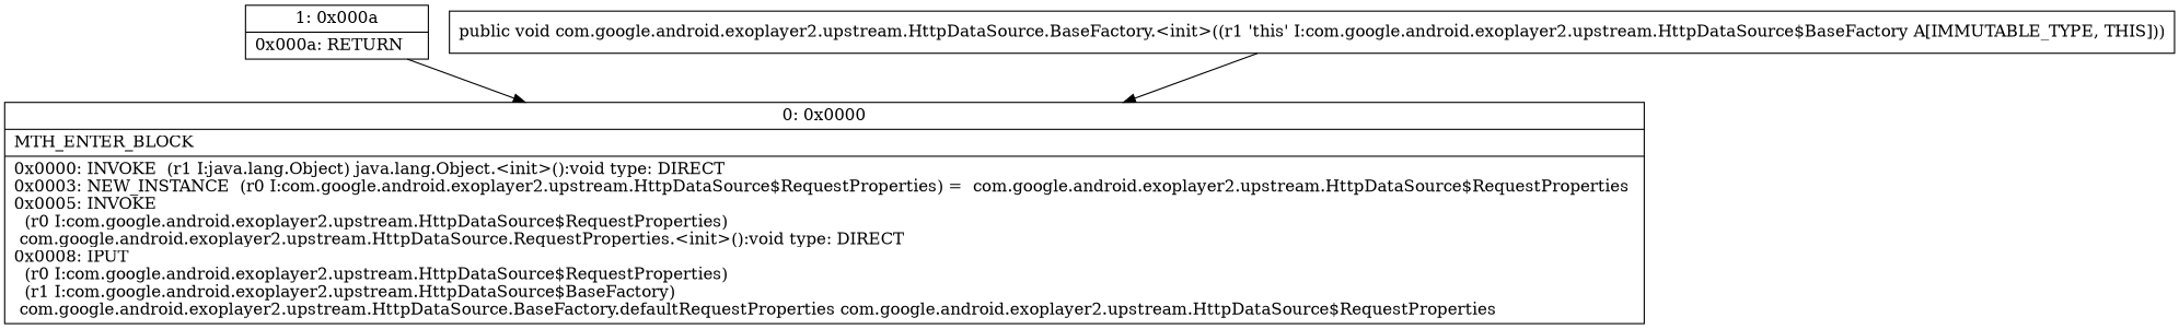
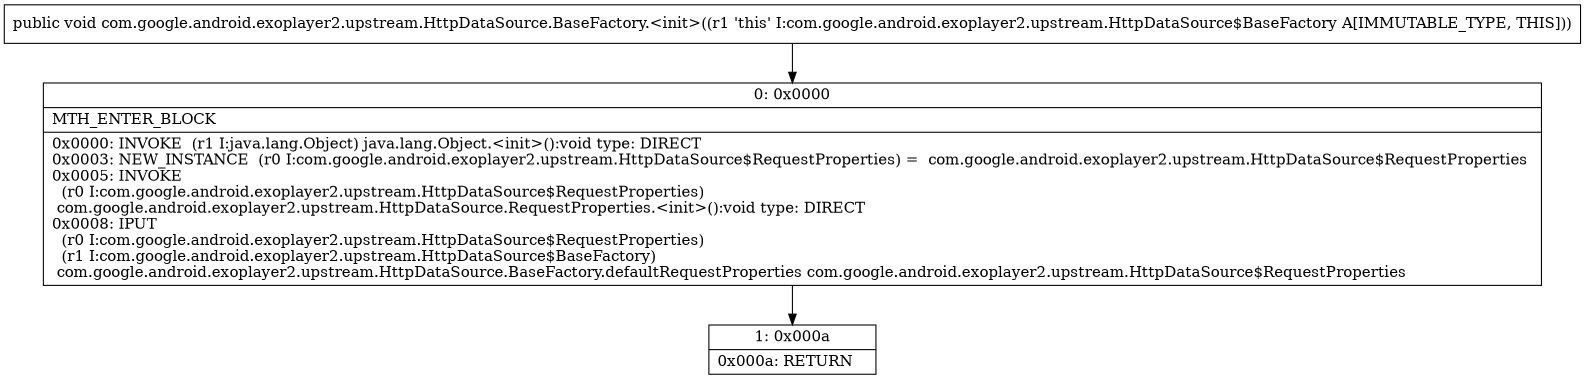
  digraph {
    node [shape=record]
    n1 [label="{0\:\ 0x0000|MTH_ENTER_BLOCK\l|0x0000: INVOKE  (r1 I:java.lang.Object) java.lang.Object.\<init\>():void type: DIRECT \l0x0003: NEW_INSTANCE  (r0 I:com.google.android.exoplayer2.upstream.HttpDataSource$RequestProperties) =  com.google.android.exoplayer2.upstream.HttpDataSource$RequestProperties \l0x0005: INVOKE  \l  (r0 I:com.google.android.exoplayer2.upstream.HttpDataSource$RequestProperties)\l com.google.android.exoplayer2.upstream.HttpDataSource.RequestProperties.\<init\>():void type: DIRECT \l0x0008: IPUT  \l  (r0 I:com.google.android.exoplayer2.upstream.HttpDataSource$RequestProperties)\l  (r1 I:com.google.android.exoplayer2.upstream.HttpDataSource$BaseFactory)\l com.google.android.exoplayer2.upstream.HttpDataSource.BaseFactory.defaultRequestProperties com.google.android.exoplayer2.upstream.HttpDataSource$RequestProperties \l}"]
    n2 [label="{1\:\ 0x000a|0x000a: RETURN   \l}"]
    n3 [label="{public void com.google.android.exoplayer2.upstream.HttpDataSource.BaseFactory.\<init\>((r1 'this' I:com.google.android.exoplayer2.upstream.HttpDataSource$BaseFactory A[IMMUTABLE_TYPE, THIS])) }"]
-   n2 -> n1
+   n1 -> n2
    n3 -> n1
  }
